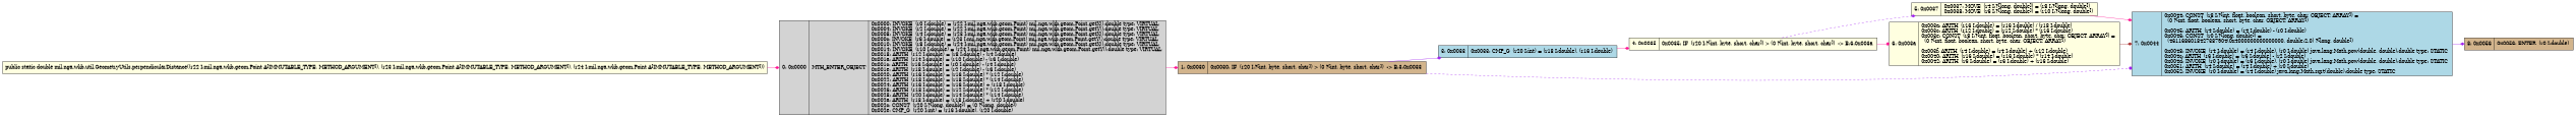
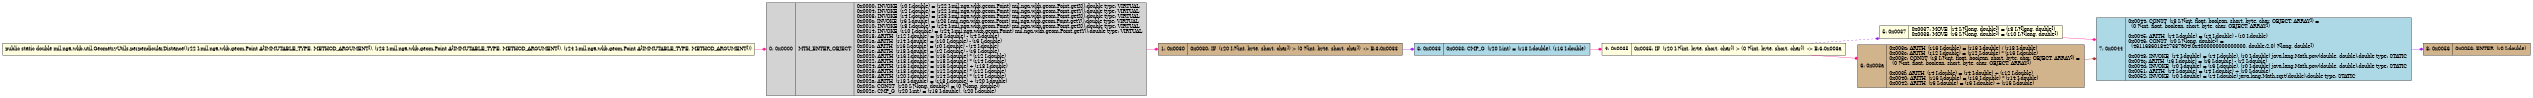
  digraph {
    rankdir=LR
    node [fillcolor=tan shape=record style=filled]
    edge [arrowhead=diamond color=deeppink]
    n1 [fillcolor=lightgrey label="{0\:\ 0x0000|MTH_ENTER_OBJECT\l|0x0000: INVOKE  (r0 I:double) = (r22 I:mil.nga.wkb.geom.Point) mil.nga.wkb.geom.Point.getX():double type: VIRTUAL \l0x0004: INVOKE  (r2 I:double) = (r22 I:mil.nga.wkb.geom.Point) mil.nga.wkb.geom.Point.getY():double type: VIRTUAL \l0x0008: INVOKE  (r4 I:double) = (r23 I:mil.nga.wkb.geom.Point) mil.nga.wkb.geom.Point.getX():double type: VIRTUAL \l0x000c: INVOKE  (r6 I:double) = (r23 I:mil.nga.wkb.geom.Point) mil.nga.wkb.geom.Point.getY():double type: VIRTUAL \l0x0010: INVOKE  (r8 I:double) = (r24 I:mil.nga.wkb.geom.Point) mil.nga.wkb.geom.Point.getX():double type: VIRTUAL \l0x0014: INVOKE  (r10 I:double) = (r24 I:mil.nga.wkb.geom.Point) mil.nga.wkb.geom.Point.getY():double type: VIRTUAL \l0x0018: ARITH  (r12 I:double) = (r8 I:double) \- (r4 I:double) \l0x001a: ARITH  (r14 I:double) = (r10 I:double) \- (r6 I:double) \l0x001c: ARITH  (r16 I:double) = (r0 I:double) \- (r4 I:double) \l0x001e: ARITH  (r18 I:double) = (r2 I:double) \- (r6 I:double) \l0x0020: ARITH  (r16 I:double) = (r16 I:double) * (r12 I:double) \l0x0022: ARITH  (r18 I:double) = (r18 I:double) * (r14 I:double) \l0x0024: ARITH  (r16 I:double) = (r16 I:double) + (r18 I:double) \l0x0026: ARITH  (r18 I:double) = (r12 I:double) * (r12 I:double) \l0x0028: ARITH  (r20 I:double) = (r14 I:double) * (r14 I:double) \l0x002a: ARITH  (r18 I:double) = (r18 I:double) + (r20 I:double) \l0x002c: CONST  (r20 I:?[long, double]) = (0 ?[long, double]) \l0x002e: CMP_G  (r20 I:int) = (r16 I:double), (r20 I:double) \l}"]
    n2 [label="{1\:\ 0x0030|0x0030: IF  (r20 I:?[int, byte, short, char]) \> (0 ?[int, byte, short, char])  \-\> B:3:0x0033 \l}"]
    n3 [fillcolor=lightblue label="{3\:\ 0x0033|0x0033: CMP_G  (r20 I:int) = (r18 I:double), (r16 I:double) \l}"]
    n4 [fillcolor=lightblue label="{7\:\ 0x0044|0x0044: CONST  (r8 I:?[int, float, boolean, short, byte, char, OBJECT, ARRAY]) = \l  (0 ?[int, float, boolean, short, byte, char, OBJECT, ARRAY])\l \l0x0045: ARITH  (r4 I:double) = (r4 I:double) \- (r0 I:double) \l0x0046: CONST  (r0 I:?[long, double]) = \l  (4611686018427387904(0x4000000000000000, double:2.0) ?[long, double])\l \l0x0048: INVOKE  (r4 I:double) = (r4 I:double), (r0 I:double) java.lang.Math.pow(double, double):double type: STATIC \l0x004c: ARITH  (r6 I:double) = (r6 I:double) \- (r2 I:double) \l0x004d: INVOKE  (r0 I:double) = (r6 I:double), (r0 I:double) java.lang.Math.pow(double, double):double type: STATIC \l0x0051: ARITH  (r4 I:double) = (r4 I:double) + (r0 I:double) \l0x0052: INVOKE  (r0 I:double) = (r4 I:double) java.lang.Math.sqrt(double):double type: STATIC \l}"]
    n5 [fillcolor=lightyellow label="{4\:\ 0x0035|0x0035: IF  (r20 I:?[int, byte, short, char]) \> (0 ?[int, byte, short, char])  \-\> B:6:0x003a \l}"]
    n6 [label="{8\:\ 0x0056|0x0056: ENTER  (r0 I:double) \l}"]
    n7 [fillcolor=lightyellow label="{5\:\ 0x0037|0x0037: MOVE  (r4 I:?[long, double]) = (r8 I:?[long, double]) \l0x0038: MOVE  (r6 I:?[long, double]) = (r10 I:?[long, double]) \l}"]
-   n8 [fillcolor=lightyellow label="{6\:\ 0x003a|0x003a: ARITH  (r16 I:double) = (r16 I:double) \/ (r18 I:double) \l0x003c: ARITH  (r12 I:double) = (r12 I:double) * (r16 I:double) \l0x003e: CONST  (r8 I:?[int, float, boolean, short, byte, char, OBJECT, ARRAY]) = \l  (0 ?[int, float, boolean, short, byte, char, OBJECT, ARRAY])\l \l0x003f: ARITH  (r4 I:double) = (r4 I:double) + (r12 I:double) \l0x0040: ARITH  (r16 I:double) = (r16 I:double) * (r14 I:double) \l0x0042: ARITH  (r6 I:double) = (r6 I:double) + (r16 I:double) \l}"]
+   n8 [label="{6\:\ 0x003a|0x003a: ARITH  (r16 I:double) = (r16 I:double) \/ (r18 I:double) \l0x003c: ARITH  (r12 I:double) = (r12 I:double) * (r16 I:double) \l0x003e: CONST  (r8 I:?[int, float, boolean, short, byte, char, OBJECT, ARRAY]) = \l  (0 ?[int, float, boolean, short, byte, char, OBJECT, ARRAY])\l \l0x003f: ARITH  (r4 I:double) = (r4 I:double) + (r12 I:double) \l0x0040: ARITH  (r16 I:double) = (r16 I:double) * (r14 I:double) \l0x0042: ARITH  (r6 I:double) = (r6 I:double) + (r16 I:double) \l}"]
    n9 [fillcolor=lightyellow label="{public static double mil.nga.wkb.util.GeometryUtils.perpendicularDistance((r22 I:mil.nga.wkb.geom.Point A[IMMUTABLE_TYPE, METHOD_ARGUMENT]), (r23 I:mil.nga.wkb.geom.Point A[IMMUTABLE_TYPE, METHOD_ARGUMENT]), (r24 I:mil.nga.wkb.geom.Point A[IMMUTABLE_TYPE, METHOD_ARGUMENT])) }"]
    n1 -> n2
    n2 -> n3 [color=purple]
-   n2 -> n4 [arrowhead=dot color=purple style=dashed]
    n3 -> n5
    n4 -> n6 [color=purple]
    n5 -> n7 [color=purple style=dashed]
    n5 -> n8 [arrowhead=dot]
    n7 -> n4
    n8 -> n4 [color=brown]
    n9 -> n1
  }
